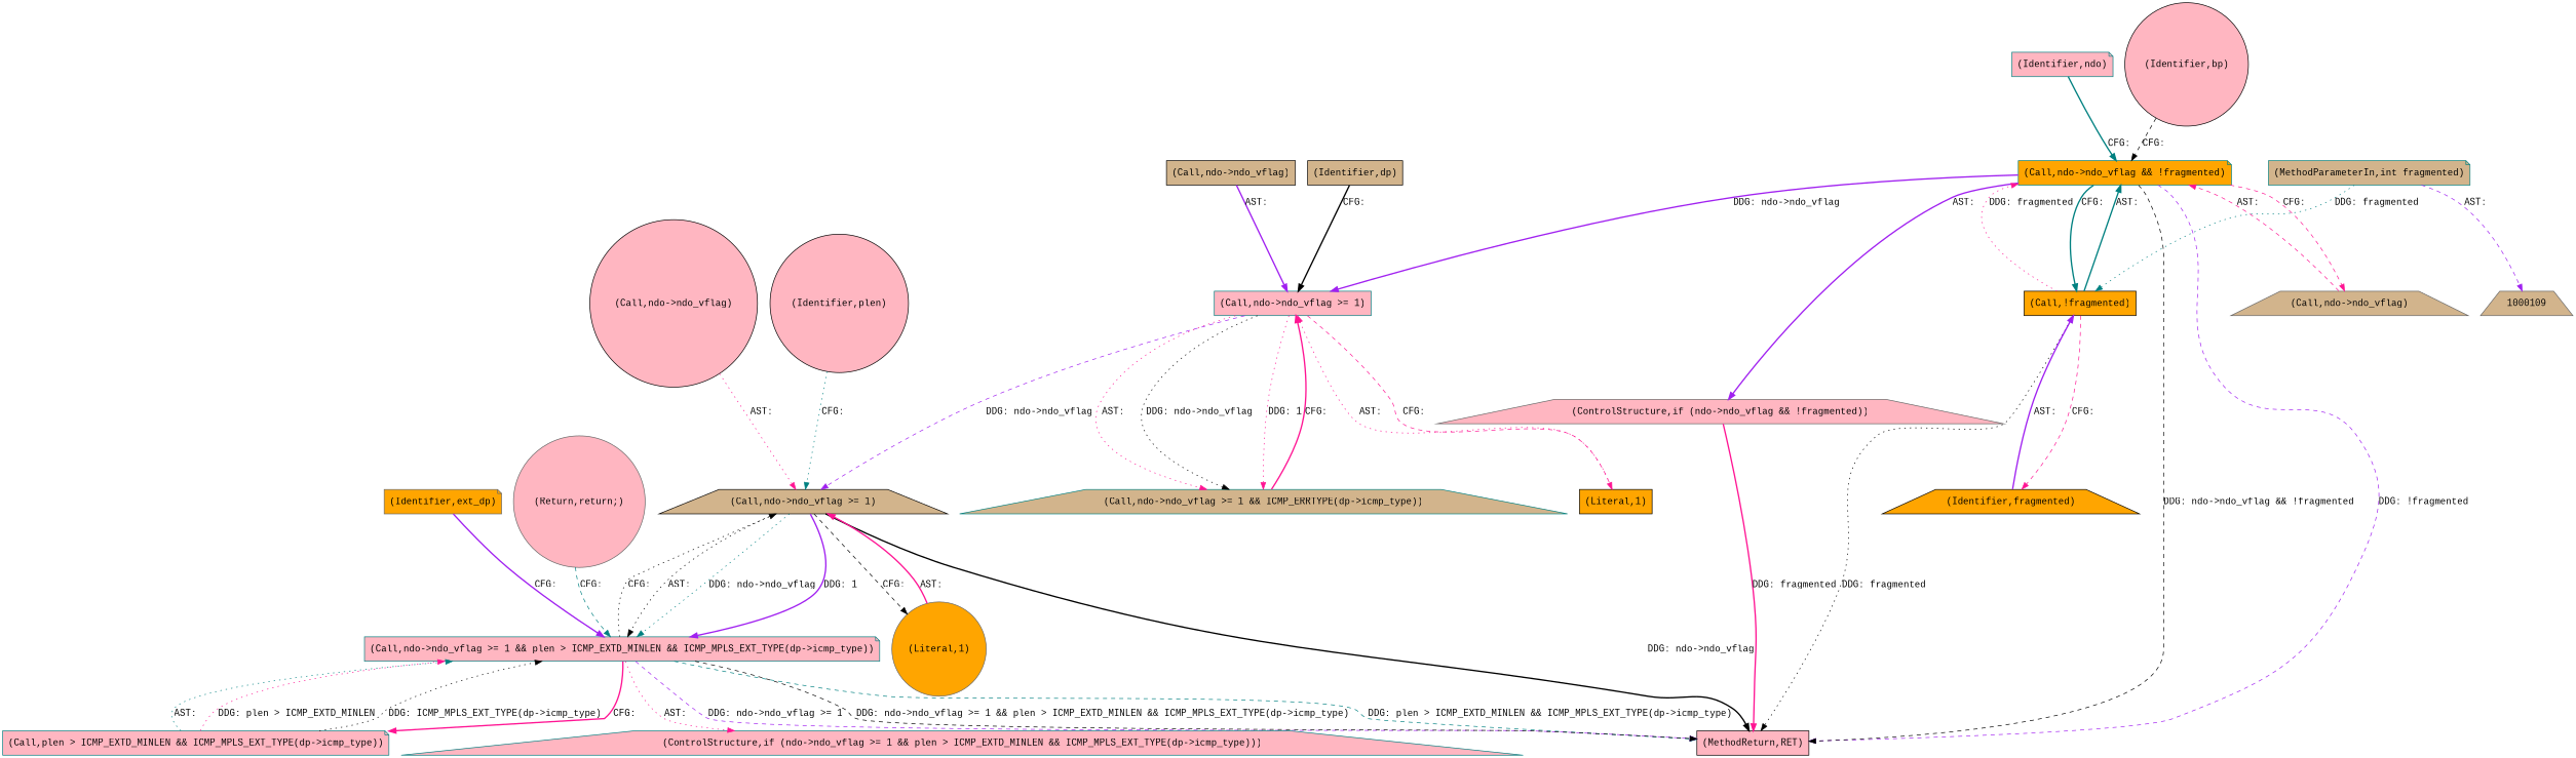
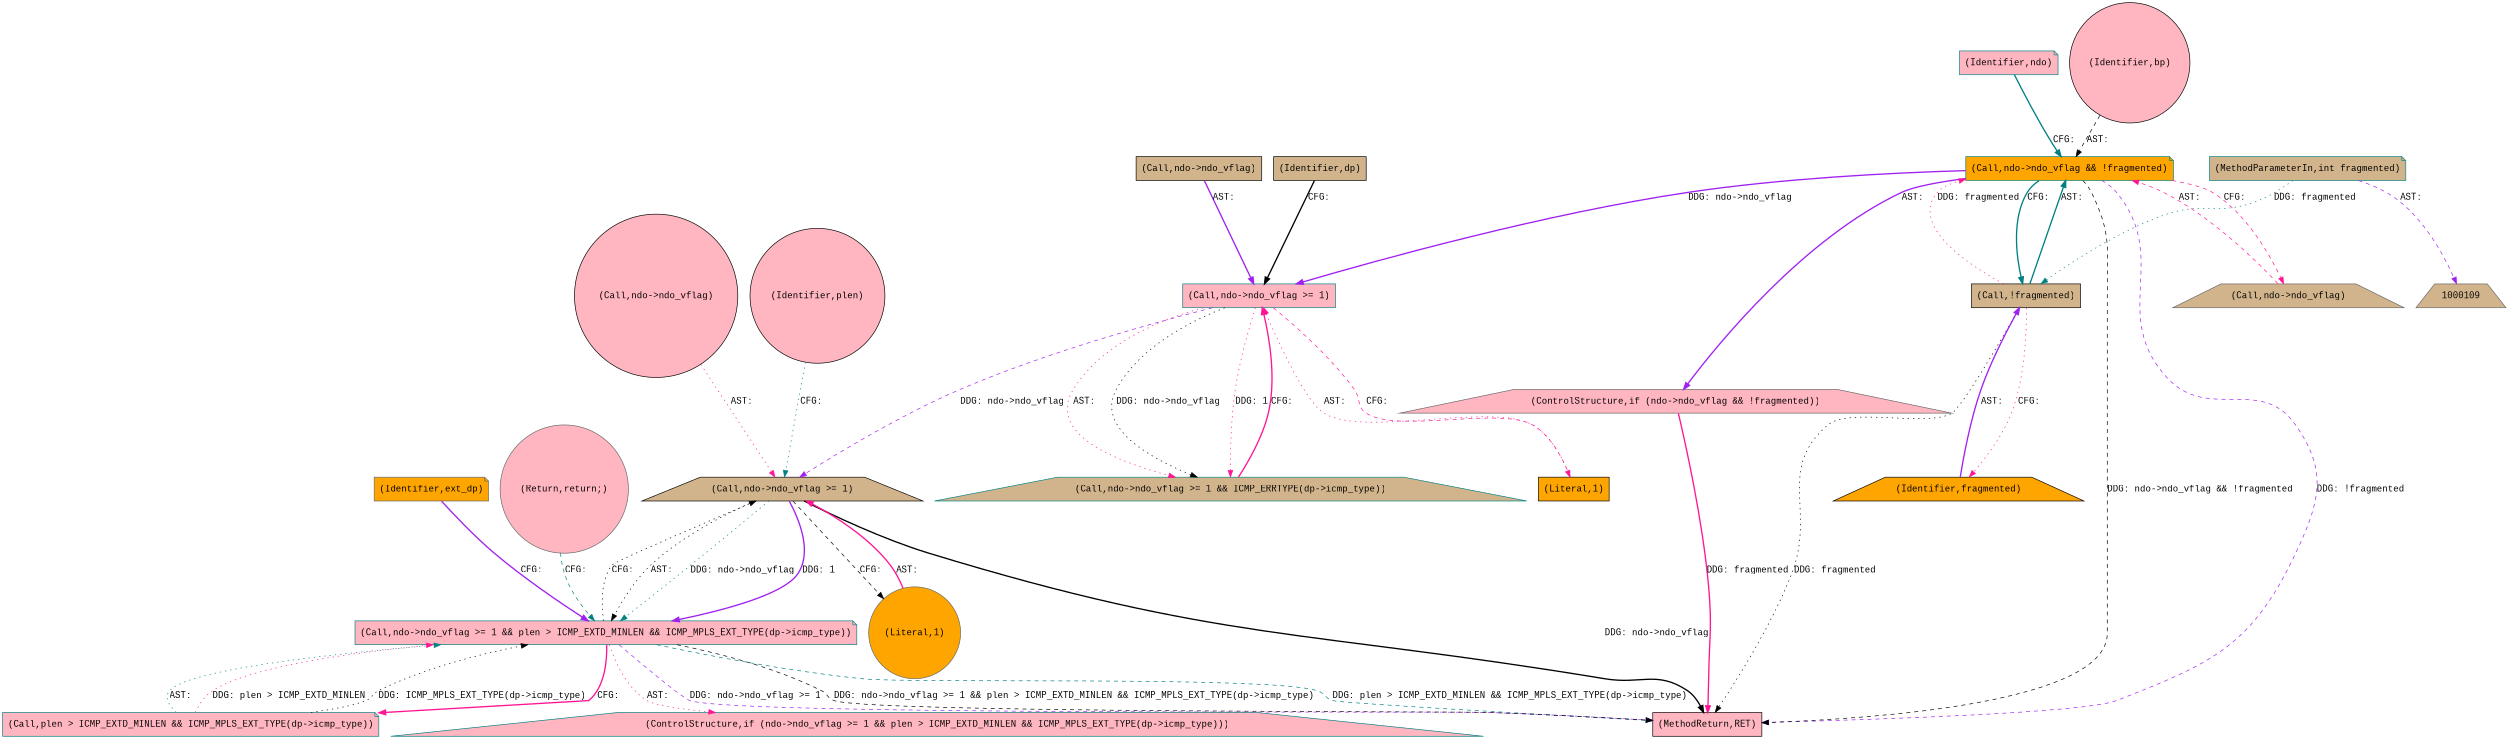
  digraph {
    fontname="Liberation Mono"
    node [color=black fillcolor=lightpink fontname="Liberation Mono" shape=trapezium style=filled]
    edge [color=deeppink fontname="Liberation Mono" style=dotted]
    n1 [fillcolor=tan label="(Call,ndo->ndo_vflag >= 1)"]
    n2 [color=teal label="(Call,ndo->ndo_vflag >= 1 && plen > ICMP_EXTD_MINLEN && ICMP_MPLS_EXT_TYPE(dp->icmp_type))" shape=note]
    n3 [label="(MethodReturn,RET)" shape=box]
    n4 [color=gray40 fillcolor=orange label="(Literal,1)" shape=circle]
    n5 [color=teal label="(Call,plen > ICMP_EXTD_MINLEN && ICMP_MPLS_EXT_TYPE(dp->icmp_type))" shape=note]
    n6 [color=teal label="(ControlStructure,if (ndo->ndo_vflag >= 1 && plen > ICMP_EXTD_MINLEN && ICMP_MPLS_EXT_TYPE(dp->icmp_type)))"]
    n7 [color=teal label="(Call,ndo->ndo_vflag >= 1)" shape=box]
    n8 [fillcolor=orange label="(Literal,1)" shape=box]
    n9 [color=teal fillcolor=tan label="(Call,ndo->ndo_vflag >= 1 && ICMP_ERRTYPE(dp->icmp_type))"]
    n10 [color=teal fillcolor=orange label="(Call,ndo->ndo_vflag && !fragmented)" shape=note]
-   n11 [fillcolor=orange label="(Call,!fragmented)" shape=box]
+   n11 [fillcolor=tan label="(Call,!fragmented)" shape=box]
    n12 [color=gray40 label="(ControlStructure,if (ndo->ndo_vflag && !fragmented))"]
    n13 [color=gray40 fillcolor=tan label="(Call,ndo->ndo_vflag)"]
    n14 [fillcolor=orange label="(Identifier,fragmented)"]
    n15 [color=teal fillcolor=tan label="(MethodParameterIn,int fragmented)" shape=note]
    1000109 [color=gray40 fillcolor=tan]
    n17 [label="(Call,ndo->ndo_vflag)" shape=circle]
    n18 [fillcolor=tan label="(Identifier,dp)" shape=box]
    n19 [color=gray40 fillcolor=orange label="(Identifier,ext_dp)" shape=note]
    n20 [color=teal label="(Identifier,ndo)" shape=note]
    n21 [label="(Identifier,bp)" shape=circle]
    n22 [fillcolor=tan label="(Call,ndo->ndo_vflag)" shape=box]
    n23 [color=gray40 label="(Return,return;)" shape=circle]
    n24 [label="(Identifier,plen)" shape=circle]
    n1 -> n2 [color=black label="AST: "]
    n1 -> n2 [color=teal label="DDG: ndo->ndo_vflag"]
    n1 -> n2 [color=purple label="DDG: 1" style=bold]
    n1 -> n3 [color=black label="DDG: ndo->ndo_vflag" style=bold]
    n1 -> n4 [color=black label="CFG: " style=dashed]
    n2 -> n1 [color=black label="CFG: "]
    n2 -> n3 [color=teal label="DDG: plen > ICMP_EXTD_MINLEN && ICMP_MPLS_EXT_TYPE(dp->icmp_type)" style=dashed]
    n2 -> n3 [color=purple label="DDG: ndo->ndo_vflag >= 1" style=dashed]
    n2 -> n3 [color=black label="DDG: ndo->ndo_vflag >= 1 && plen > ICMP_EXTD_MINLEN && ICMP_MPLS_EXT_TYPE(dp->icmp_type)" style=dashed]
    n2 -> n5 [label="CFG: " style=bold]
    n2 -> n6 [label="AST: "]
    n4 -> n1 [label="AST: " style=bold]
    n5 -> n2 [color=teal label="AST: "]
    n5 -> n2 [label="DDG: plen > ICMP_EXTD_MINLEN"]
    n5 -> n2 [color=black label="DDG: ICMP_MPLS_EXT_TYPE(dp->icmp_type)"]
    n7 -> n1 [color=purple label="DDG: ndo->ndo_vflag" style=dashed]
    n7 -> n8 [label="CFG: " style=dashed]
    n7 -> n9 [label="AST: "]
    n7 -> n9 [color=black label="DDG: ndo->ndo_vflag"]
    n7 -> n9 [label="DDG: 1"]
    n8 -> n7 [label="AST: "]
    n9 -> n7 [label="CFG: " style=bold]
    n10 -> n3 [color=purple label="DDG: !fragmented" style=dashed]
    n10 -> n3 [color=black label="DDG: ndo->ndo_vflag && !fragmented" style=dashed]
    n10 -> n7 [color=purple label="DDG: ndo->ndo_vflag" style=bold]
    n10 -> n11 [color=teal label="CFG: " style=bold]
    n10 -> n12 [color=purple label="AST: " style=bold]
    n10 -> n13 [label="CFG: " style=dashed]
    n11 -> n3 [color=black label="DDG: fragmented"]
    n11 -> n10 [color=teal label="AST: " style=bold]
    n11 -> n10 [label="DDG: fragmented"]
-   n11 -> n14 [label="CFG: " style=dashed]
+   n11 -> n14 [label="CFG: "]
    n12 -> n3 [label="DDG: fragmented" style=bold]
    n13 -> n10 [label="AST: " style=dashed]
    n14 -> n11 [color=purple label="AST: " style=bold]
    n15 -> n11 [color=teal label="DDG: fragmented"]
    n15 -> 1000109 [color=purple label="AST: " style=dashed]
    n17 -> n1 [label="AST: "]
    n18 -> n7 [color=black label="CFG: " style=bold]
    n19 -> n2 [color=purple label="CFG: " style=bold]
    n20 -> n10 [color=teal label="CFG: " style=bold]
-   n21 -> n10 [color=black label="CFG: " style=dashed]
+   n21 -> n10 [color=black label="AST: " style=dashed]
    n22 -> n7 [color=purple label="AST: " style=bold]
    n23 -> n2 [color=teal label="CFG: " style=dashed]
    n24 -> n1 [color=teal label="CFG: "]
  }
